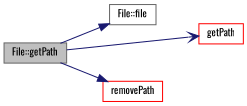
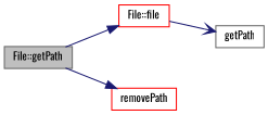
  digraph {
    fontname=Oswald
    rankdir=LR
    node [color=gray40 fillcolor=white fontname=Oswald fontsize=10 shape=record style=filled]
    edge [arrowhead=normal color=midnightblue fontname=Oswald fontsize=10 labelfontname=Helvetica labelfontsize=10 style=solid]
    n1 [fillcolor=grey75 fontcolor=black height=0.2 label="File::getPath" width=0.4]
-   n2 [height=0.2 label="File::file" width=0.4]
-   n3 [color=red height=0.2 label=getPath width=0.4]
+   n2 [color=red height=0.2 label="File::file" width=0.4]
+   n3 [height=0.2 label=getPath width=0.4]
    n4 [color=red height=0.2 label=removePath width=0.4]
    n1 -> n2
-   n1 -> n3 [arrowhead=vee]
+   n2 -> n3 [arrowhead=vee]
    n1 -> n4
  }
